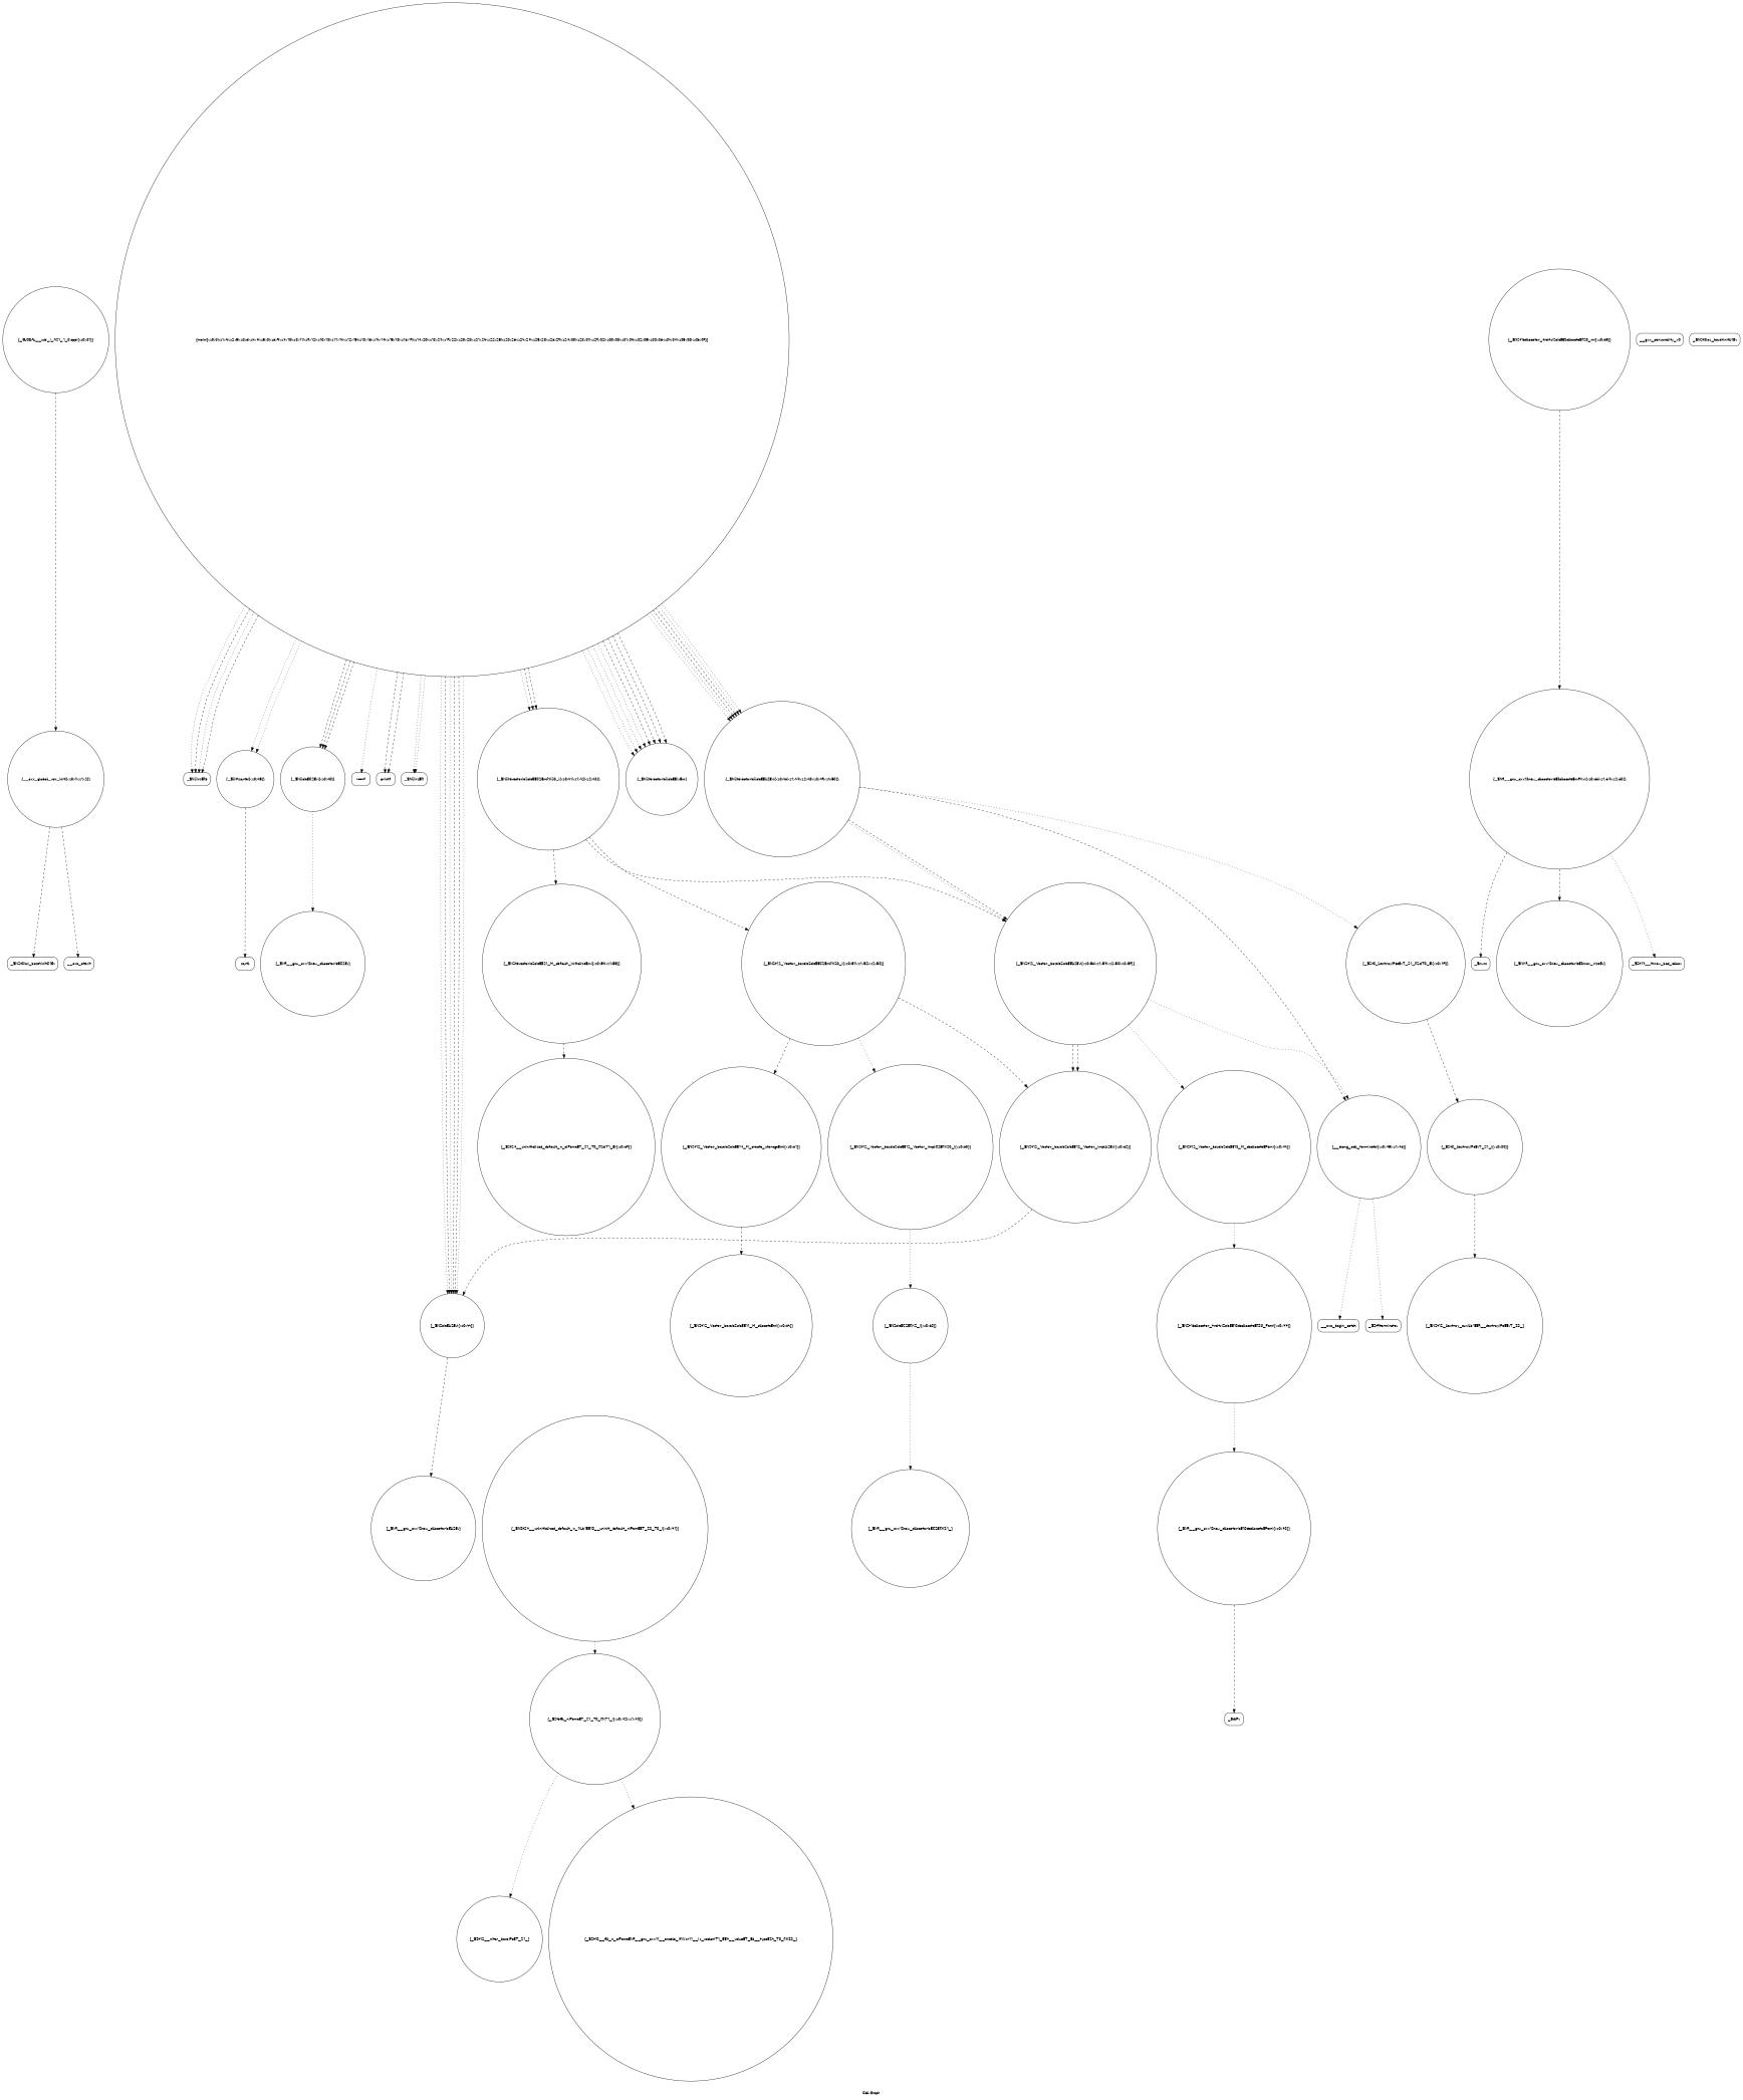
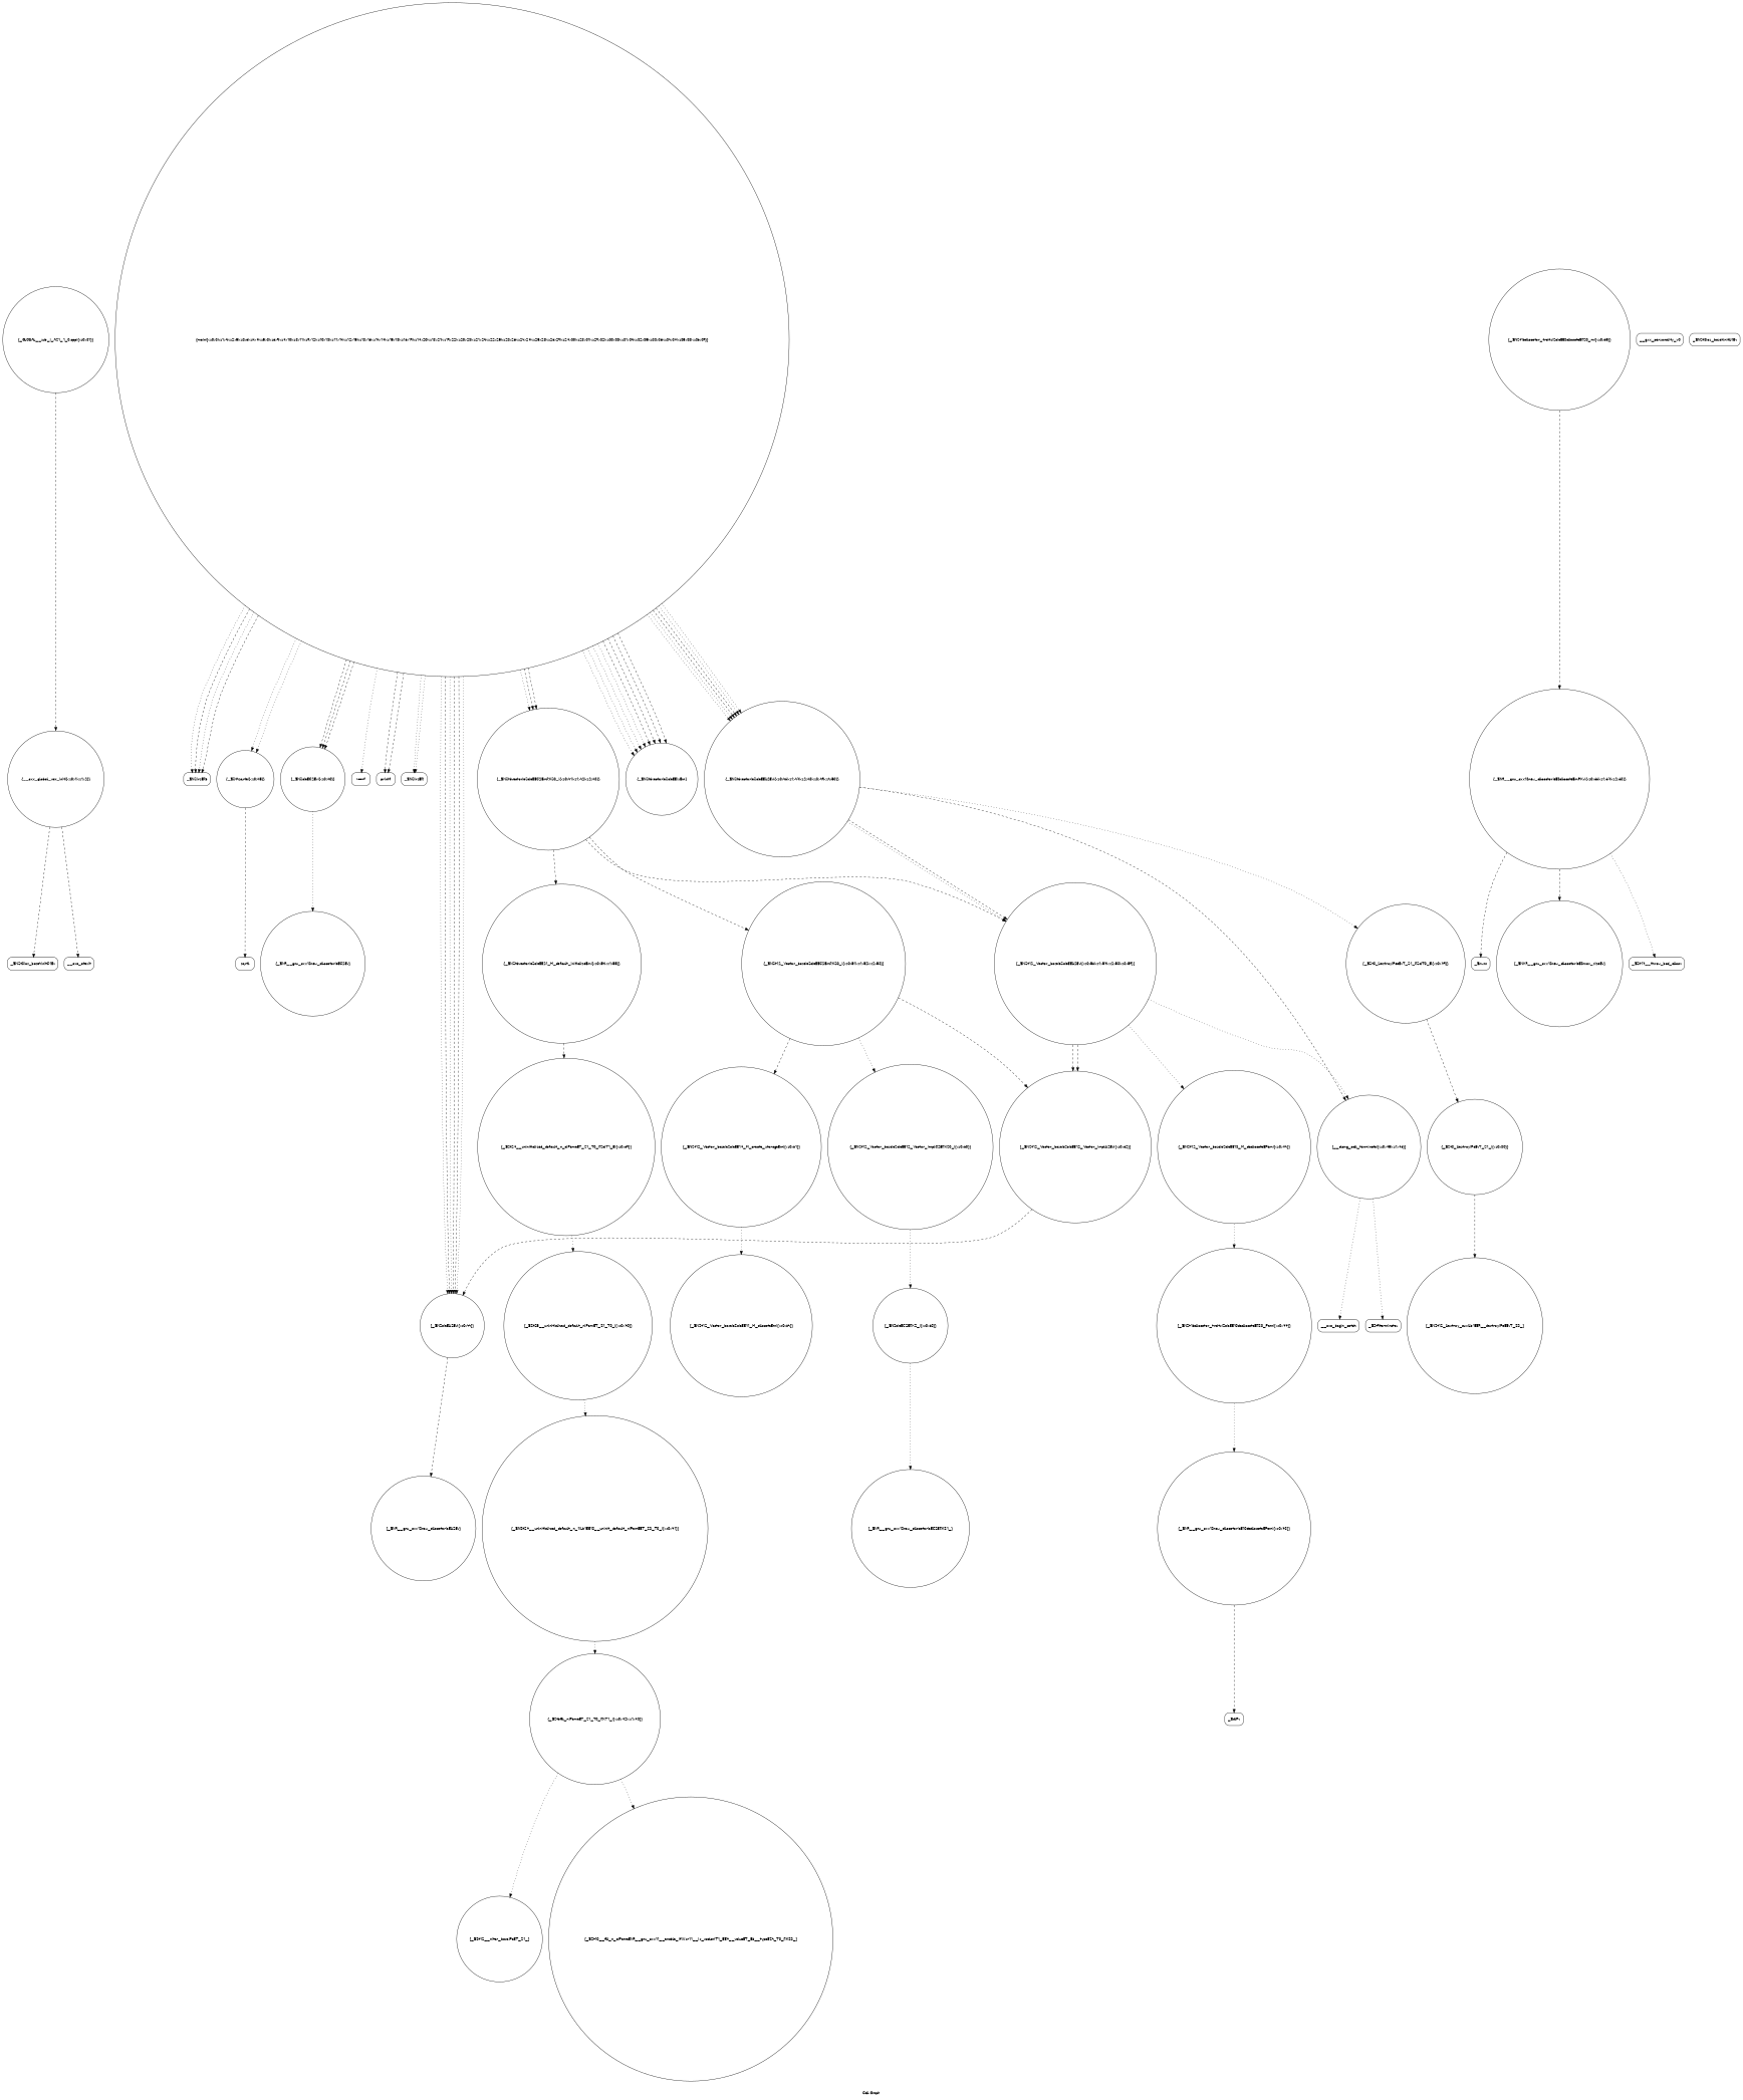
  digraph {
    fontname="Patrick Hand"
    label="Call Graph"
    node [fontname="Patrick Hand" shape=circle]
    edge [color=black fontname="Patrick Hand" style=dashed tailport=s0]
    n1 [label="{__cxx_global_var_init|{<s0>1|<s1>2}}"]
    n2 [label="{_ZNSt8ios_base4InitC1Ev}" shape=Mrecord]
    n3 [label="{__cxa_atexit}" shape=Mrecord]
    n4 [label="{_ZN9__gnu_cxx13new_allocatorIeE10deallocateEPem|{<s0>78}}"]
    n5 [label="{_ZdlPv}" shape=Mrecord]
    n6 [label="{_ZNSirsERe}" shape=Mrecord]
    n7 [label="{_ZSt4sqrte|{<s0>45}}"]
    n8 [label="{sqrtl}" shape=Mrecord]
    n9 [label="{_ZNSt12_Vector_baseIeSaIeEED2Ev|{<s0>56|<s1>57|<s2>58|<s3>59}}"]
    n10 [label="{_ZNSt12_Vector_baseIeSaIeEE13_M_deallocateEPem|{<s0>74}}"]
    n11 [label="{_ZNSt12_Vector_baseIeSaIeEE12_Vector_implD2Ev|{<s0>62}}"]
    n12 [label="{__clang_call_terminate|{<s0>75|<s1>76}}"]
    n13 [label="{_ZNSt16allocator_traitsISaIeEE10deallocateERS0_Pem|{<s0>77}}"]
    n14 [label="{_ZNSaIeED2Ev|{<s0>44}}"]
    n15 [label="{__cxa_begin_catch}" shape=Mrecord]
    n16 [label="{_ZSt9terminatev}" shape=Mrecord]
    n17 [label="{_ZN9__gnu_cxx13new_allocatorIeED2Ev}"]
    n18 [label="{_ZNSt16allocator_traitsISaIeEE8allocateERS0_m|{<s0>65}}"]
    n19 [label="{_ZN9__gnu_cxx13new_allocatorIeE8allocateEmPKv|{<s0>66|<s1>67|<s2>68}}"]
    n20 [label="{_Znwm}" shape=Mrecord]
    n21 [label="{_ZNK9__gnu_cxx13new_allocatorIeE8max_sizeEv}"]
    n22 [label="{_ZSt17__throw_bad_allocv}" shape=Mrecord]
+   n23 [label="{_ZSt25__uninitialized_default_nIPemET_S1_T0_|{<s0>70}}"]
    n24 [label="{_ZNSt27__uninitialized_default_n_1ILb1EE18__uninit_default_nIPemEET_S3_T0_|{<s0>71}}"]
    n25 [label="{_ZSt6fill_nIPemeET_S1_T0_RKT1_|{<s0>72|<s1>73}}"]
    n26 [label="{_ZSt12__niter_baseIPeET_S1_}"]
    n27 [label="{_ZSt10__fill_n_aIPemeEN9__gnu_cxx11__enable_ifIXsr11__is_scalarIT1_EE7__valueET_E6__typeES4_T0_RKS3_}"]
    n28 [label="{main|{<s0>3|<s1>4|<s2>5|<s3>6|<s4>7|<s5>8|<s6>9|<s7>10|<s8>11|<s9>12|<s10>13|<s11>14|<s12>15|<s13>16|<s14>17|<s15>18|<s16>19|<s17>20|<s18>21|<s19>22|<s20>23|<s21>24|<s22>25|<s23>26|<s24>27|<s25>28|<s26>29|<s27>30|<s28>31|<s29>32|<s30>33|<s31>34|<s32>35|<s33>36|<s34>37|<s35>38|<s36>39}}"]
    n29 [label="{scanf}" shape=Mrecord]
    n30 [label="{printf}" shape=Mrecord]
    n31 [label="{_ZNSirsERi}" shape=Mrecord]
    n32 [label="{_ZNSaIeEC2Ev|{<s0>40}}"]
    n33 [label="{_ZNSt6vectorIeSaIeEEC2EmRKS0_|{<s0>41|<s1>42|<s2>43}}"]
    n34 [label="{_ZNSt6vectorIeSaIeEEixEm}"]
    n35 [label="{_ZNSt6vectorIeSaIeEED2Ev|{<s0>46|<s1>47|<s2>48|<s3>49|<s4>50}}"]
    n36 [label="{_ZN9__gnu_cxx13new_allocatorIeEC2Ev}"]
    n37 [label="{_ZNSt12_Vector_baseIeSaIeEEC2EmRKS0_|{<s0>51|<s1>52|<s2>53}}"]
    n38 [label="{_ZNSt6vectorIeSaIeEE21_M_default_initializeEm|{<s0>54|<s1>55}}"]
    n39 [label="{_ZSt8_DestroyIPeeEvT_S1_RSaIT0_E|{<s0>79}}"]
    n40 [label="{_ZNSt12_Vector_baseIeSaIeEE12_Vector_implC2ERKS0_|{<s0>60}}"]
    n41 [label="{_ZNSt12_Vector_baseIeSaIeEE17_M_create_storageEm|{<s0>61}}"]
    n42 [label="{_ZSt27__uninitialized_default_n_aIPemeET_S1_T0_RSaIT1_E|{<s0>69}}"]
    n43 [label="{_ZSt8_DestroyIPeEvT_S1_|{<s0>80}}"]
    n44 [label="{_ZNSt12_Destroy_auxILb1EE9__destroyIPeEEvT_S3_}"]
    n45 [label="{__gxx_personality_v0}" shape=Mrecord]
    n46 [label="{_ZNSaIeEC2ERKS_|{<s0>63}}"]
    n47 [label="{_ZN9__gnu_cxx13new_allocatorIeEC2ERKS1_}"]
    n48 [label="{_GLOBAL__sub_I_AS1_1_0.cpp|{<s0>81}}"]
    n49 [label="{_ZNSt12_Vector_baseIeSaIeEE11_M_allocateEm|{<s0>64}}"]
    n50 [label="{_ZNSt8ios_base4InitD1Ev}" shape=Mrecord]
    n1 -> n2
    n1 -> n3 [tailport=s1]
    n4 -> n5
    n7 -> n8
    n9 -> n10 [style=dotted]
    n9 -> n11 [tailport=s1]
    n9 -> n11 [tailport=s2]
    n9 -> n12 [style=dotted tailport=s3]
    n10 -> n13 [style=dotted]
    n11 -> n14
    n12 -> n15 [style=dotted]
    n12 -> n16 [style=dotted tailport=s1]
    n13 -> n4 [style=dotted]
    n14 -> n17
    n18 -> n19
    n19 -> n20 [tailport=s2]
    n19 -> n21
    n19 -> n22 [style=dotted tailport=s1]
+   n23 -> n24 [style=dotted]
    n24 -> n25 [style=dotted]
    n25 -> n26 [style=dotted]
    n25 -> n27 [style=dotted tailport=s1]
    n28 -> n6 [style=dotted tailport=s2]
    n28 -> n6 [tailport=s15]
    n28 -> n6 [style=dotted tailport=s17]
    n28 -> n6 [tailport=s23]
    n28 -> n7 [style=dotted tailport=s29]
    n28 -> n7 [style=dotted tailport=s30]
    n28 -> n14 [style=dotted tailport=s7]
    n28 -> n14 [tailport=s10]
    n28 -> n14 [style=dotted tailport=s13]
    n28 -> n14 [tailport=s18]
    n28 -> n14 [tailport=s19]
    n28 -> n14 [style=dotted tailport=s20]
    n28 -> n29 [style=dotted]
    n28 -> n30 [tailport=s1]
    n28 -> n30 [tailport=s31]
    n28 -> n31 [style=dotted tailport=s3]
    n28 -> n31 [style=dotted tailport=s4]
    n28 -> n32 [tailport=s5]
    n28 -> n32 [tailport=s8]
    n28 -> n32 [tailport=s11]
    n28 -> n33 [style=dotted tailport=s6]
    n28 -> n33 [tailport=s9]
    n28 -> n33 [tailport=s12]
    n28 -> n34 [style=dotted tailport=s14]
    n28 -> n34 [style=dotted tailport=s16]
    n28 -> n34 [style=dotted tailport=s22]
    n28 -> n34 [style=dotted tailport=s24]
    n28 -> n34 [tailport=s25]
    n28 -> n34 [tailport=s26]
    n28 -> n34 [tailport=s27]
    n28 -> n34 [tailport=s28]
    n28 -> n35 [style=dotted tailport=s21]
    n28 -> n35 [style=dotted tailport=s32]
    n28 -> n35 [tailport=s33]
    n28 -> n35 [tailport=s34]
    n28 -> n35 [style=dotted tailport=s35]
    n28 -> n35 [style=dotted tailport=s36]
    n32 -> n36 [style=dotted]
    n33 -> n9 [tailport=s2]
    n33 -> n37
    n33 -> n38 [tailport=s1]
    n35 -> n9 [style=dotted tailport=s2]
    n35 -> n9 [tailport=s3]
    n35 -> n12 [tailport=s4]
    n35 -> n39 [style=dotted tailport=s1]
    n37 -> n11 [tailport=s2]
    n37 -> n40 [style=dotted]
    n37 -> n41 [tailport=s1]
    n38 -> n42 [tailport=s1]
    n39 -> n43
    n40 -> n46 [style=dotted]
-   n41 -> n49
+   n41 -> n49 [style=dotted]
+   n42 -> n23 [style=dotted]
    n43 -> n44
    n46 -> n47 [style=dotted]
    n48 -> n1
  }
